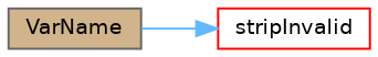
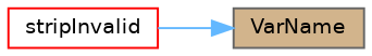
  digraph {
    rankdir=LR
    node [fontname=Helvetica fontsize=10 shape=box style=filled]
    n1 [color=gray40 fillcolor=tan fontcolor=black height=0.2 label=VarName width=0.4]
    n2 [color=red fillcolor=white height=0.2 label=stripInvalid width=0.4]
-   n1 -> n2 [color=steelblue1 fontname=Helvetica fontsize=10 labelfontname=Helvetica labelfontsize=10 style=solid]
+   n2 -> n1 [color=steelblue1 fontname=Helvetica fontsize=10 labelfontname=Helvetica labelfontsize=10 style=solid]
  }
